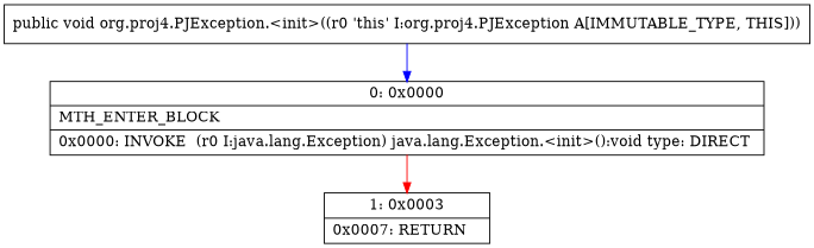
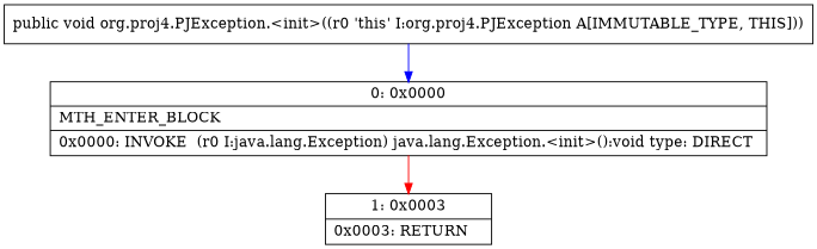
  digraph {
    node [shape=record]
    n1 [label="{0\:\ 0x0000|MTH_ENTER_BLOCK\l|0x0000: INVOKE  (r0 I:java.lang.Exception) java.lang.Exception.\<init\>():void type: DIRECT \l}"]
-   n2 [label="{1\:\ 0x0003|0x0007: RETURN   \l}"]
+   n2 [label="{1\:\ 0x0003|0x0003: RETURN   \l}"]
    n3 [label="{public void org.proj4.PJException.\<init\>((r0 'this' I:org.proj4.PJException A[IMMUTABLE_TYPE, THIS])) }"]
    n1 -> n2 [color=red]
    n3 -> n1 [color=blue]
  }
